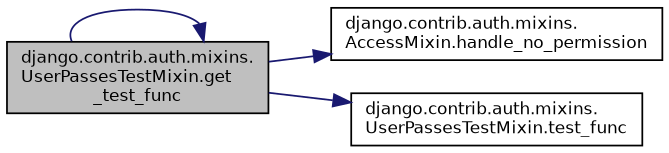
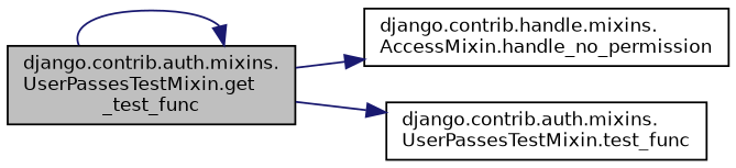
  digraph {
    rankdir=LR
    node [color=black fillcolor=white fontname=Helvetica fontsize=10 shape=record style=filled]
    edge [color=midnightblue fontname=Helvetica fontsize=10 labelfontname=Helvetica labelfontsize=10 style=solid]
    n1 [fillcolor=grey75 fontcolor=black height=0.2 label="django.contrib.auth.mixins.\lUserPassesTestMixin.get\l_test_func" width=0.4]
-   n2 [height=0.2 label="django.contrib.auth.mixins.\lAccessMixin.handle_no_permission" width=0.4]
+   n2 [height=0.2 label="django.contrib.handle.mixins.\lAccessMixin.handle_no_permission" width=0.4]
    n3 [height=0.2 label="django.contrib.auth.mixins.\lUserPassesTestMixin.test_func" width=0.4]
    n1 -> n1
    n1 -> n2
    n1 -> n3
  }
